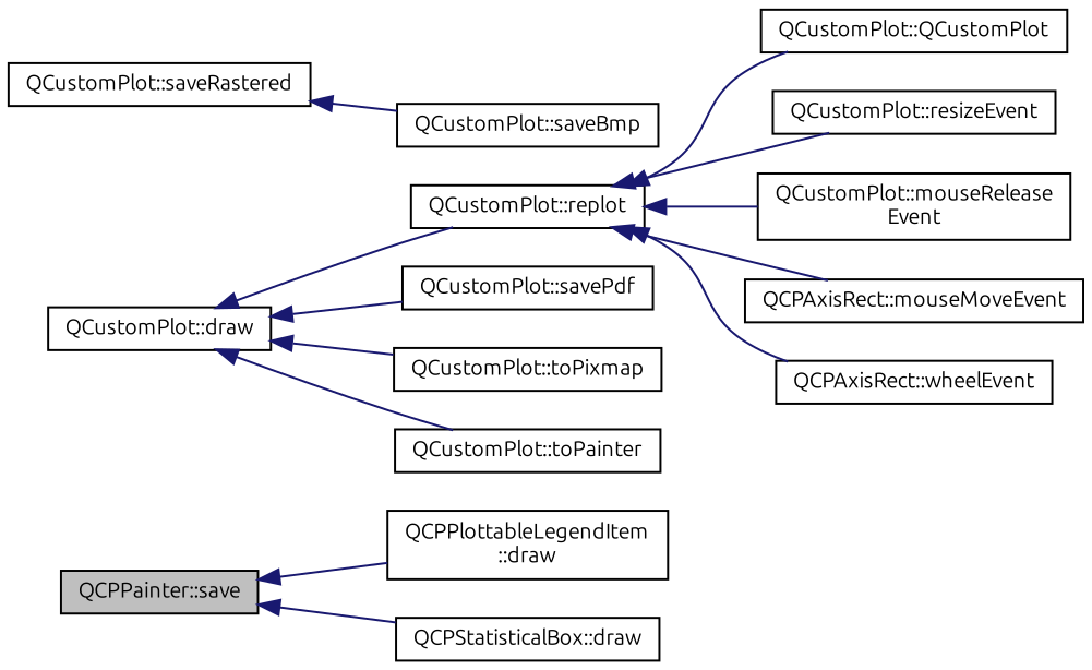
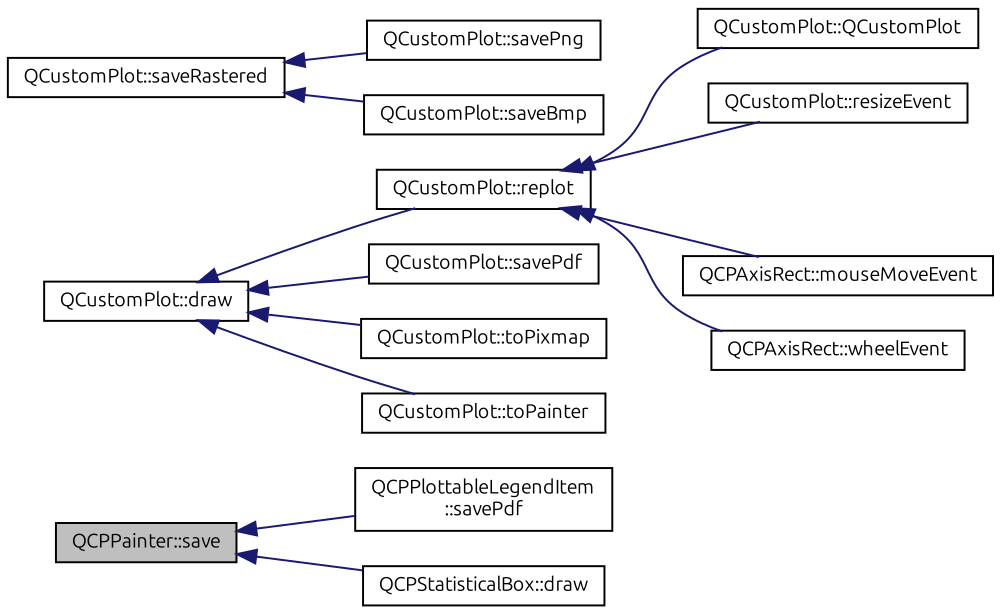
  digraph {
    fontname=Ubuntu
    rankdir=LR
    node [color=black fillcolor=white fontname=Ubuntu fontsize=10 shape=record style=filled]
    edge [color=midnightblue dir=back fontname=Ubuntu fontsize=10 labelfontname=Helvetica labelfontsize=10 style=solid]
    n1 [fillcolor=grey75 fontcolor=black height=0.2 label="QCPPainter::save" width=0.4]
-   n2 [height=0.2 label="QCPPlottableLegendItem\l::draw" width=0.4]
+   n2 [height=0.2 label="QCPPlottableLegendItem\l::savePdf" width=0.4]
    n3 [height=0.2 label="QCPStatisticalBox::draw" width=0.4]
    n4 [height=0.2 label="QCustomPlot::draw" width=0.4]
    n5 [height=0.2 label="QCustomPlot::replot" width=0.4]
    n6 [height=0.2 label="QCustomPlot::savePdf" width=0.4]
    n7 [height=0.2 label="QCustomPlot::toPixmap" width=0.4]
    n8 [height=0.2 label="QCustomPlot::toPainter" width=0.4]
    n9 [height=0.2 label="QCustomPlot::QCustomPlot" width=0.4]
    n10 [height=0.2 label="QCustomPlot::resizeEvent" width=0.4]
-   n11 [height=0.2 label="QCustomPlot::mouseRelease\lEvent" width=0.4]
    n12 [height=0.2 label="QCPAxisRect::mouseMoveEvent" width=0.4]
    n13 [height=0.2 label="QCPAxisRect::wheelEvent" width=0.4]
    n14 [height=0.2 label="QCustomPlot::saveRastered" width=0.4]
+   n15 [height=0.2 label="QCustomPlot::savePng" width=0.4]
    n16 [height=0.2 label="QCustomPlot::saveBmp" width=0.4]
    n1 -> n2
    n1 -> n3
    n4 -> n5
    n4 -> n6
    n4 -> n7
    n4 -> n8
    n5 -> n9
    n5 -> n10
-   n5 -> n11
    n5 -> n12
    n5 -> n13
+   n14 -> n15
    n14 -> n16
  }
